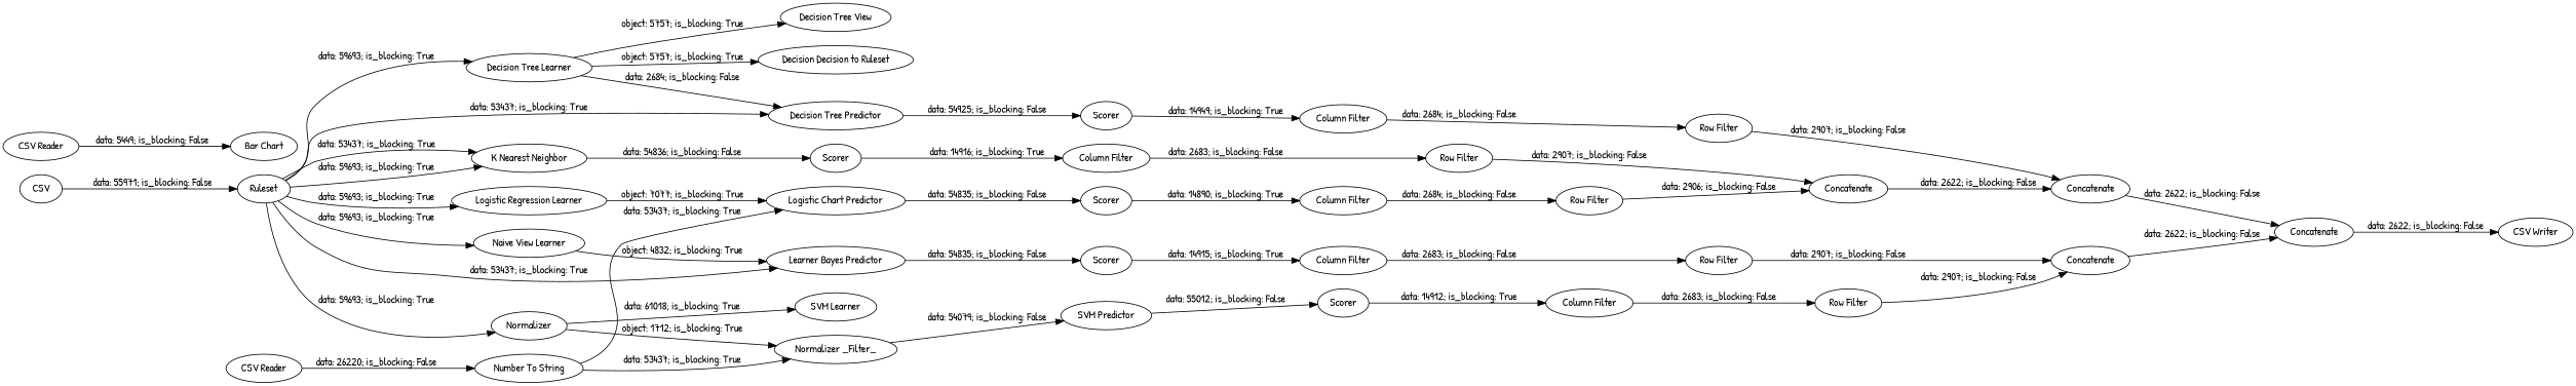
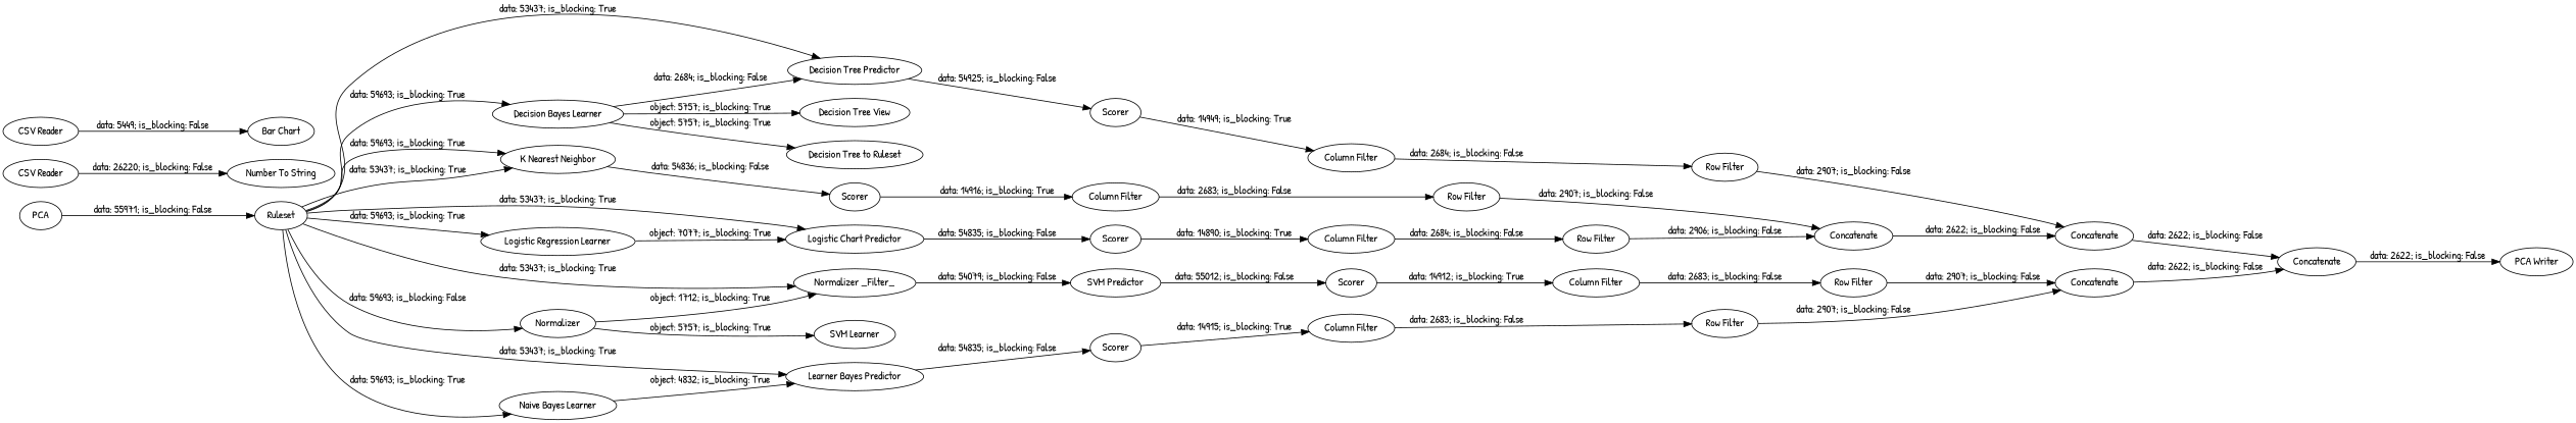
  digraph {
    fontname="Patrick Hand"
    rankdir=LR
    node [fontname="Patrick Hand"]
    edge [fontname="Patrick Hand"]
    n1 [label="Row Filter"]
    n2 [label=Concatenate]
    n3 [label=Concatenate]
    n4 [label=Scorer]
    n5 [label="Column Filter"]
    n6 [label="Row Filter"]
    n7 [label="Number To String"]
-   n8 [label=CSV]
+   n8 [label=PCA]
    n9 [label=Ruleset]
    n10 [label=Scorer]
    n11 [label="Column Filter"]
    n12 [label=Concatenate]
    n13 [label="Decision Tree View"]
-   n14 [label="Naive View Learner"]
+   n14 [label="Naive Bayes Learner"]
    n15 [label="Learner Bayes Predictor"]
    n16 [label=Scorer]
-   n17 [label="CSV Writer"]
+   n17 [label="PCA Writer"]
    n18 [label=Concatenate]
    n19 [label="Row Filter"]
    n20 [label="Decision Tree Predictor"]
    n21 [label=Scorer]
    n22 [label="Column Filter"]
    n23 [label="Row Filter"]
-   n24 [label="Decision Tree Learner"]
-   n25 [label="Decision Decision to Ruleset"]
+   n24 [label="Decision Bayes Learner"]
+   n25 [label="Decision Tree to Ruleset"]
    n26 [label="Column Filter"]
    n27 [label="Row Filter"]
    n28 [label=Scorer]
    n29 [label="Column Filter"]
    n30 [label="Logistic Regression Learner"]
    n31 [label="Logistic Chart Predictor"]
    n32 [label="Bar Chart"]
    n33 [label="Normalizer _Filter_"]
    n34 [label="SVM Predictor"]
    n35 [label="CSV Reader"]
    n36 [label="K Nearest Neighbor"]
    n37 [label=Normalizer]
    n38 [label="SVM Learner"]
    n39 [label="CSV Reader"]
    n1 -> n2 [label="data: 2907; is_blocking: False"]
    n2 -> n3 [label="data: 2622; is_blocking: False"]
    n3 -> n17 [label="data: 2622; is_blocking: False"]
    n4 -> n5 [label="data: 14916; is_blocking: True"]
    n5 -> n6 [label="data: 2683; is_blocking: False"]
    n6 -> n12 [label="data: 2907; is_blocking: False"]
    n8 -> n9 [label="data: 55971; is_blocking: False"]
    n9 -> n14 [label="data: 59693; is_blocking: True"]
    n9 -> n15 [label="data: 53437; is_blocking: True"]
    n9 -> n20 [label="data: 53437; is_blocking: True"]
    n9 -> n24 [label="data: 59693; is_blocking: True"]
    n9 -> n30 [label="data: 59693; is_blocking: True"]
-   n7 -> n31 [label="data: 53437; is_blocking: True"]
-   n7 -> n33 [label="data: 53437; is_blocking: True"]
+   n9 -> n31 [label="data: 53437; is_blocking: True"]
+   n9 -> n33 [label="data: 53437; is_blocking: True"]
    n9 -> n36 [label="data: 59693; is_blocking: True"]
    n9 -> n36 [label="data: 53437; is_blocking: True"]
-   n9 -> n37 [label="data: 59693; is_blocking: True"]
+   n9 -> n37 [label="data: 59693; is_blocking: False"]
    n10 -> n11 [label="data: 14949; is_blocking: True"]
    n11 -> n1 [label="data: 2684; is_blocking: False"]
    n12 -> n2 [label="data: 2622; is_blocking: False"]
    n14 -> n15 [label="object: 4832; is_blocking: True"]
    n15 -> n16 [label="data: 54835; is_blocking: False"]
    n16 -> n26 [label="data: 14915; is_blocking: True"]
    n18 -> n3 [label="data: 2622; is_blocking: False"]
    n19 -> n12 [label="data: 2906; is_blocking: False"]
    n20 -> n10 [label="data: 54925; is_blocking: False"]
    n21 -> n22 [label="data: 14912; is_blocking: True"]
    n22 -> n23 [label="data: 2683; is_blocking: False"]
    n23 -> n18 [label="data: 2907; is_blocking: False"]
    n24 -> n13 [label="object: 5757; is_blocking: True"]
    n24 -> n20 [label="data: 2684; is_blocking: False"]
    n24 -> n25 [label="object: 5757; is_blocking: True"]
    n26 -> n27 [label="data: 2683; is_blocking: False"]
    n27 -> n18 [label="data: 2907; is_blocking: False"]
    n28 -> n29 [label="data: 14890; is_blocking: True"]
    n29 -> n19 [label="data: 2684; is_blocking: False"]
    n30 -> n31 [label="object: 7077; is_blocking: True"]
    n31 -> n28 [label="data: 54835; is_blocking: False"]
    n33 -> n34 [label="data: 54079; is_blocking: False"]
    n34 -> n21 [label="data: 55012; is_blocking: False"]
    n35 -> n7 [label="data: 26220; is_blocking: False"]
    n36 -> n4 [label="data: 54836; is_blocking: False"]
    n37 -> n33 [label="object: 1712; is_blocking: True"]
-   n37 -> n38 [label="data: 61018; is_blocking: True"]
+   n37 -> n38 [label="object: 5757; is_blocking: True"]
    n39 -> n32 [label="data: 5449; is_blocking: False"]
  }
